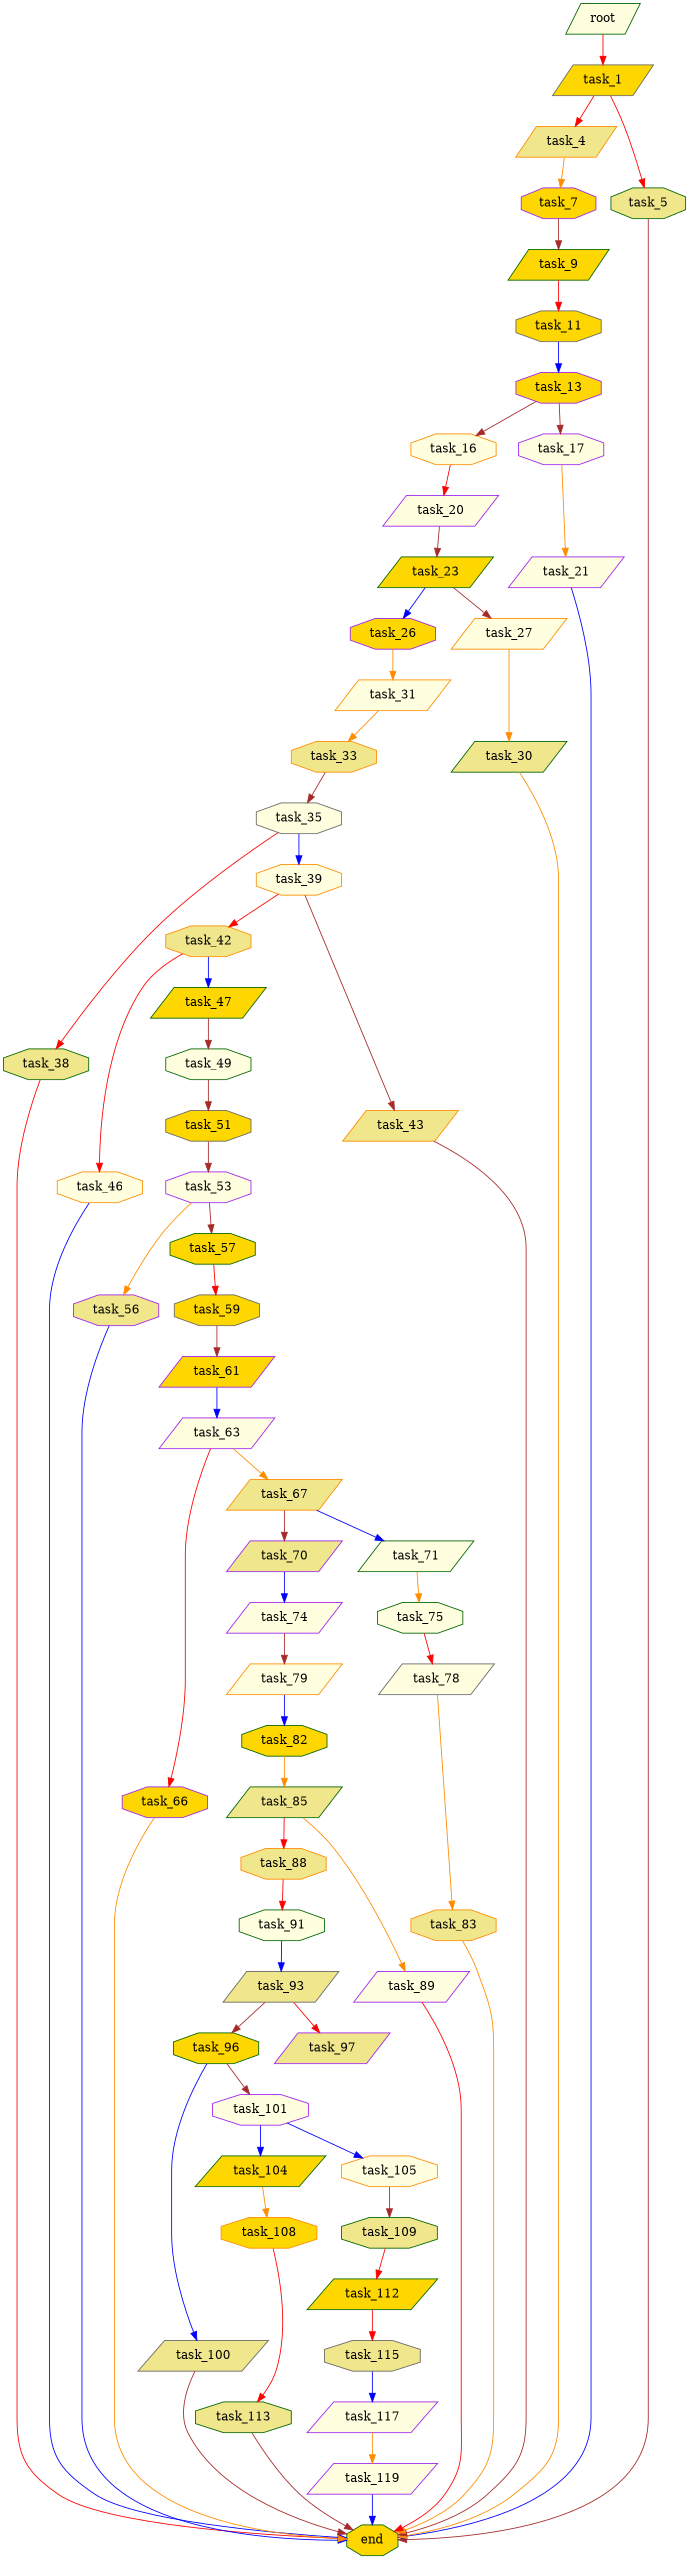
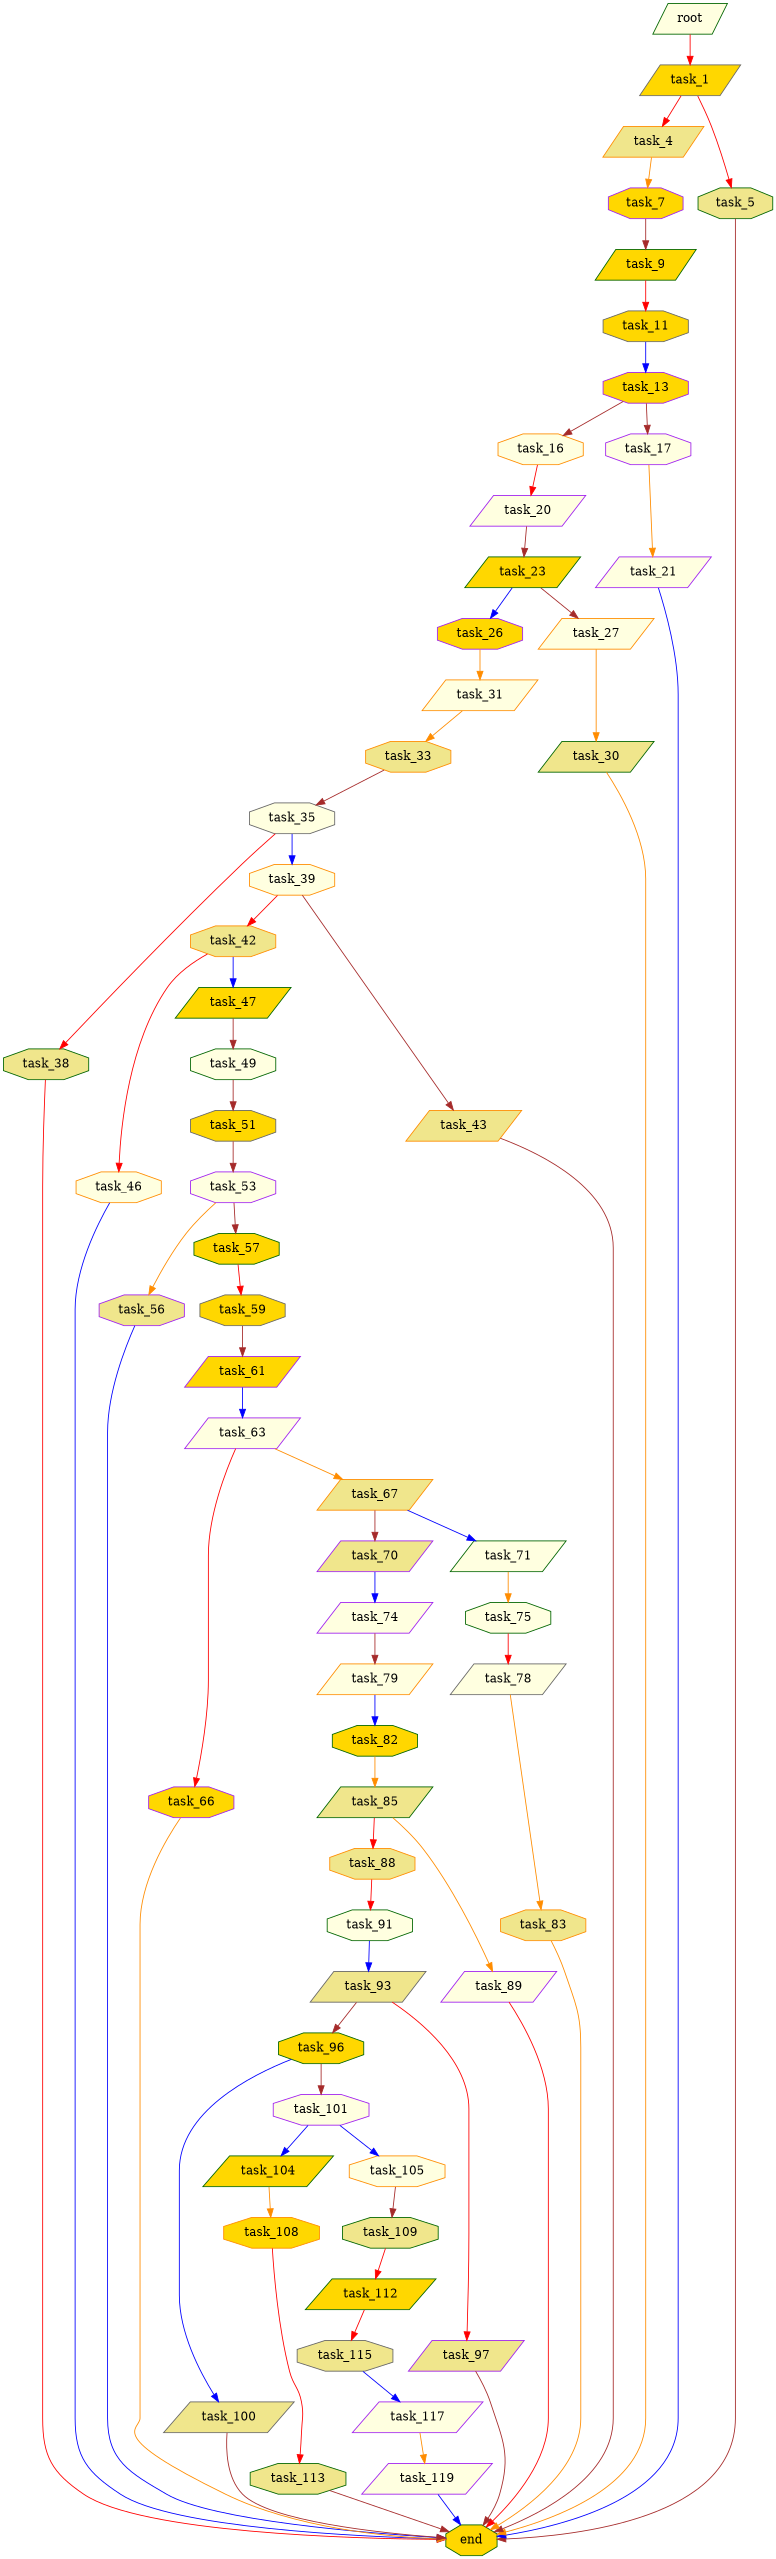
  digraph {
    node [color=darkgreen fillcolor=lightyellow shape=octagon style=filled]
    edge [color=brown]
    root [shape=parallelogram]
    task_1 [color=gray40 fillcolor=gold shape=parallelogram]
    task_4 [color=darkorange fillcolor=khaki shape=parallelogram]
    task_5 [fillcolor=khaki]
    task_7 [color=purple fillcolor=gold]
    end [fillcolor=gold]
    task_9 [fillcolor=gold shape=parallelogram]
    task_11 [color=gray40 fillcolor=gold]
    task_13 [color=purple fillcolor=gold]
    task_16 [color=darkorange]
    task_17 [color=purple]
    task_20 [color=purple shape=parallelogram]
    task_21 [color=purple shape=parallelogram]
    task_23 [fillcolor=gold shape=parallelogram]
    task_26 [color=purple fillcolor=gold]
    task_27 [color=darkorange shape=parallelogram]
    task_31 [color=darkorange shape=parallelogram]
    task_30 [fillcolor=khaki shape=parallelogram]
    task_33 [color=darkorange fillcolor=khaki]
    task_35 [color=gray40]
    task_38 [fillcolor=khaki]
    task_39 [color=darkorange]
    task_42 [color=darkorange fillcolor=khaki]
    task_43 [color=darkorange fillcolor=khaki shape=parallelogram]
    task_46 [color=darkorange]
    task_47 [fillcolor=gold shape=parallelogram]
    task_49
    task_51 [color=gray40 fillcolor=gold]
    task_53 [color=purple]
    task_56 [color=purple fillcolor=khaki]
    task_57 [fillcolor=gold]
    task_59 [color=gray40 fillcolor=gold]
    task_61 [color=purple fillcolor=gold shape=parallelogram]
    task_63 [color=purple shape=parallelogram]
    task_66 [color=purple fillcolor=gold]
    task_67 [color=darkorange fillcolor=khaki shape=parallelogram]
    task_70 [color=purple fillcolor=khaki shape=parallelogram]
    task_71 [shape=parallelogram]
    task_74 [color=purple shape=parallelogram]
    task_75
    task_79 [color=darkorange shape=parallelogram]
    task_78 [color=gray40 shape=parallelogram]
    task_82 [fillcolor=gold]
    task_83 [color=darkorange fillcolor=khaki]
    task_85 [fillcolor=khaki shape=parallelogram]
    task_88 [color=darkorange fillcolor=khaki]
    task_89 [color=purple shape=parallelogram]
    task_91
    task_93 [color=gray40 fillcolor=khaki shape=parallelogram]
    task_96 [fillcolor=gold]
    task_97 [color=purple fillcolor=khaki shape=parallelogram]
    task_100 [color=gray40 fillcolor=khaki shape=parallelogram]
    task_101 [color=purple]
    task_104 [fillcolor=gold shape=parallelogram]
    task_105 [color=darkorange]
    task_108 [color=darkorange fillcolor=gold]
    task_109 [fillcolor=khaki]
    task_113 [fillcolor=khaki]
    task_112 [fillcolor=gold shape=parallelogram]
    task_115 [color=gray40 fillcolor=khaki]
    task_117 [color=purple shape=parallelogram]
    task_119 [color=purple shape=parallelogram]
    root -> task_1 [color=red]
    task_1 -> task_4 [color=red]
    task_1 -> task_5 [color=red]
    task_4 -> task_7 [color=darkorange]
    task_5 -> end
    task_7 -> task_9
    task_9 -> task_11 [color=red]
    task_11 -> task_13 [color=blue]
    task_13 -> task_16
    task_13 -> task_17
    task_16 -> task_20 [color=red]
    task_17 -> task_21 [color=darkorange]
    task_20 -> task_23
    task_21 -> end [color=blue]
    task_23 -> task_26 [color=blue]
    task_23 -> task_27
    task_26 -> task_31 [color=darkorange]
    task_27 -> task_30 [color=darkorange]
    task_31 -> task_33 [color=darkorange]
    task_30 -> end [color=darkorange]
    task_33 -> task_35
    task_35 -> task_38 [color=red]
    task_35 -> task_39 [color=blue]
    task_38 -> end [color=red]
    task_39 -> task_42 [color=red]
    task_39 -> task_43
    task_42 -> task_46 [color=red]
    task_42 -> task_47 [color=blue]
    task_43 -> end
    task_46 -> end [color=blue]
    task_47 -> task_49
    task_49 -> task_51
    task_51 -> task_53
    task_53 -> task_56 [color=darkorange]
    task_53 -> task_57
    task_56 -> end [color=blue]
    task_57 -> task_59 [color=red]
    task_59 -> task_61
    task_61 -> task_63 [color=blue]
    task_63 -> task_66 [color=red]
    task_63 -> task_67 [color=darkorange]
    task_66 -> end [color=darkorange]
    task_67 -> task_70
    task_67 -> task_71 [color=blue]
    task_70 -> task_74 [color=blue]
    task_71 -> task_75 [color=darkorange]
    task_74 -> task_79
    task_75 -> task_78 [color=red]
    task_79 -> task_82 [color=blue]
    task_78 -> task_83 [color=darkorange]
    task_82 -> task_85 [color=darkorange]
    task_83 -> end [color=darkorange]
    task_85 -> task_88 [color=red]
    task_85 -> task_89 [color=darkorange]
    task_88 -> task_91 [color=red]
    task_89 -> end [color=red]
    task_91 -> task_93 [color=blue]
    task_93 -> task_96
    task_93 -> task_97 [color=red]
    task_96 -> task_100 [color=blue]
    task_96 -> task_101
+   task_97 -> end
    task_100 -> end
    task_101 -> task_104 [color=blue]
    task_101 -> task_105 [color=blue]
    task_104 -> task_108 [color=darkorange]
    task_105 -> task_109
    task_108 -> task_113 [color=red]
    task_109 -> task_112 [color=red]
    task_113 -> end
    task_112 -> task_115 [color=red]
    task_115 -> task_117 [color=blue]
    task_117 -> task_119 [color=darkorange]
    task_119 -> end [color=blue]
  }
